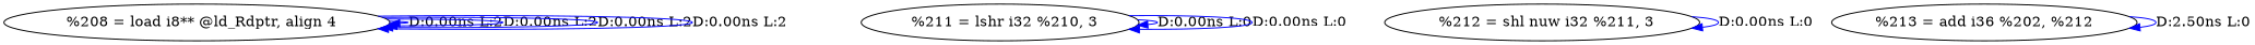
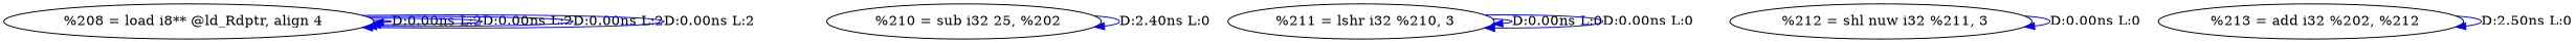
  digraph {
    edge [color=blue]
    n1 [label="  %208 = load i8** @ld_Rdptr, align 4"]
+   n2 [label="  %210 = sub i32 25, %202"]
    n3 [label="  %211 = lshr i32 %210, 3"]
    n4 [label="  %212 = shl nuw i32 %211, 3"]
-   n5 [label="%213 = add i36 %202, %212"]
+   n5 [label="  %213 = add i32 %202, %212"]
    n1 -> n1 [label="D:0.00ns L:2"]
    n1 -> n1 [label="D:0.00ns L:2"]
    n1 -> n1 [label="D:0.00ns L:2"]
    n1 -> n1 [label="D:0.00ns L:2"]
+   n2 -> n2 [label="D:2.40ns L:0"]
    n3 -> n3 [label="D:0.00ns L:0"]
    n3 -> n3 [label="D:0.00ns L:0"]
    n4 -> n4 [label="D:0.00ns L:0"]
    n5 -> n5 [label="D:2.50ns L:0"]
  }
